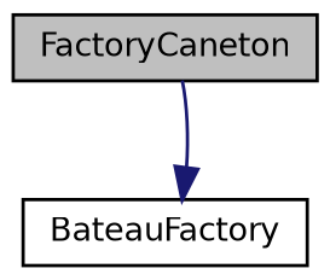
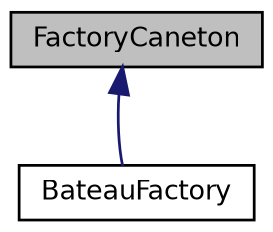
  digraph {
    node [color=black fontname=Helvetica fontsize=10 shape=record style=filled]
    n1 [fillcolor=grey75 fontcolor=black height=0.2 label=FactoryCaneton width=0.4]
    n2 [fillcolor=white height=0.2 label=BateauFactory width=0.4]
-   n2 -> n1 [color=midnightblue dir=back fontname=Helvetica fontsize=10 labelfontname=Helvetica labelfontsize=10 style=solid]
+   n1 -> n2 [color=midnightblue dir=back fontname=Helvetica fontsize=10 labelfontname=Helvetica labelfontsize=10 style=solid]
  }
